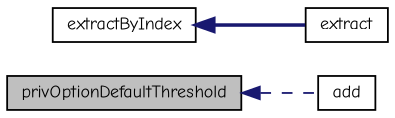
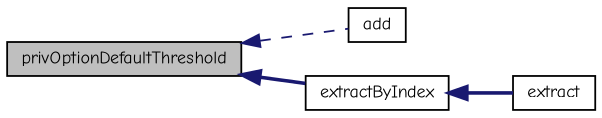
  digraph {
    fontname="Comic Neue"
    rankdir=LR
    node [color=black fillcolor=white fontname="Comic Neue" fontsize=10 shape=record style=filled]
    edge [color=midnightblue dir=back fontname="Comic Neue" fontsize=10 labelfontname=Helvetica labelfontsize=10 style=bold]
    n1 [fillcolor=grey75 fontcolor=black height=0.2 label=privOptionDefaultThreshold width=0.4]
    n2 [height=0.2 label=add width=0.4]
    n3 [height=0.2 label=extractByIndex width=0.4]
    n4 [height=0.2 label=extract width=0.4]
    n1 -> n2 [style=dashed]
+   n1 -> n3
    n3 -> n4
  }
